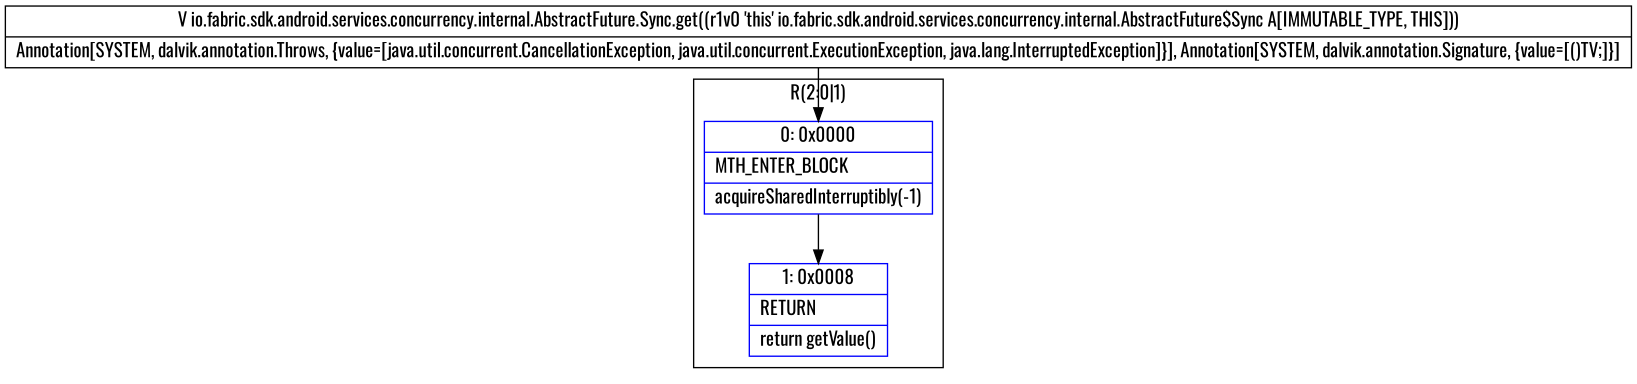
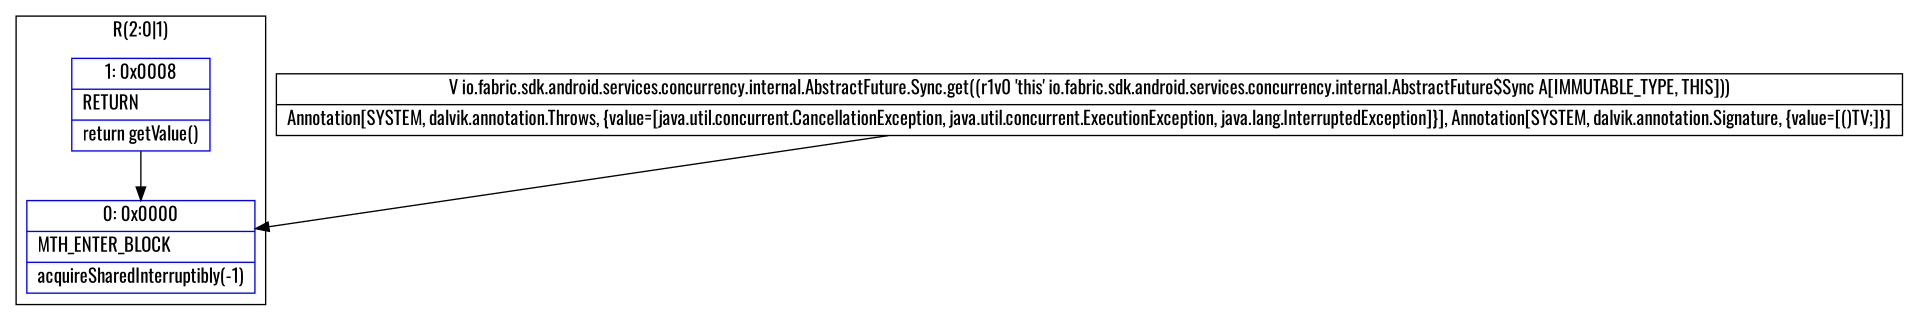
  digraph {
    fontname=Oswald
    node [color=blue shape=record fontname=Oswald]
    edge [fontname=Oswald]
    n1 [label="{0\:\ 0x0000|MTH_ENTER_BLOCK\l|acquireSharedInterruptibly(\-1)\l}"]
    n2 [label="{1\:\ 0x0008|RETURN\l|return getValue()\l}"]
    n3 [label="{V io.fabric.sdk.android.services.concurrency.internal.AbstractFuture.Sync.get((r1v0 'this' io.fabric.sdk.android.services.concurrency.internal.AbstractFuture$Sync A[IMMUTABLE_TYPE, THIS]))  | Annotation[SYSTEM, dalvik.annotation.Throws, \{value=[java.util.concurrent.CancellationException, java.util.concurrent.ExecutionException, java.lang.InterruptedException]\}], Annotation[SYSTEM, dalvik.annotation.Signature, \{value=[()TV;]\}]\l}" color=""]
    subgraph cluster_1 {
      label="R(2:0|1)"
      n1
      n2
    }
-   n1 -> n2
+   n2 -> n1
    n3 -> n1
  }
